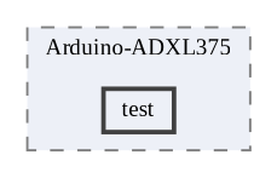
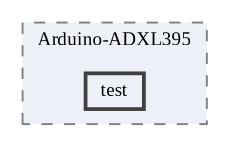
  digraph {
    compound=true
    fontname="Liberation Serif"
    n1 [color=grey25 fillcolor="#edf0f7" fontname="Liberation Serif" fontsize=10 height=0.2 label=test shape=box style="filled,bold" width=0.4]
    subgraph cluster_1 {
      bgcolor="#edf0f7"
      fontsize=10
-     label="Arduino-ADXL375"
+     label="Arduino-ADXL395"
      pencolor=grey50
      style="filled,dashed"
      n1
    }
  }
